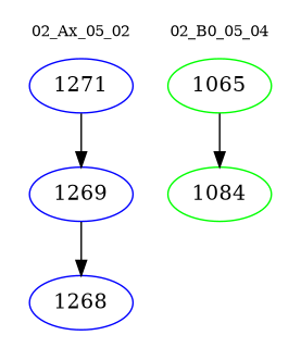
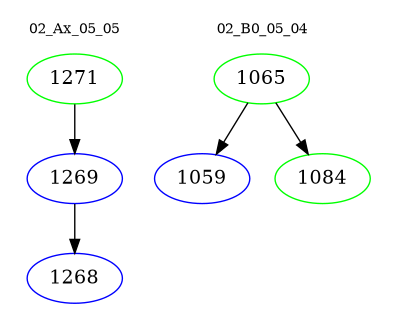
  digraph {
    node [color=blue]
    edge [color=black]
    n1 [label=1269]
    n2 [label=1268]
-   n3 [label=1271]
+   n3 [color=green label=1271]
    n4 [color=green label=1065]
+   n5 [label=1059]
    n6 [color=green label=1084]
    subgraph cluster_1 {
      color=white
      fontsize=10
-     label="02_Ax_05_02"
+     label="02_Ax_05_05"
      n1
      n2
      n3
    }
    subgraph cluster_2 {
      color=white
      fontsize=10
      label="02_B0_05_04"
      n4
+     n5
      n6
    }
    n1 -> n2
    n3 -> n1
+   n4 -> n5
    n4 -> n6
  }
